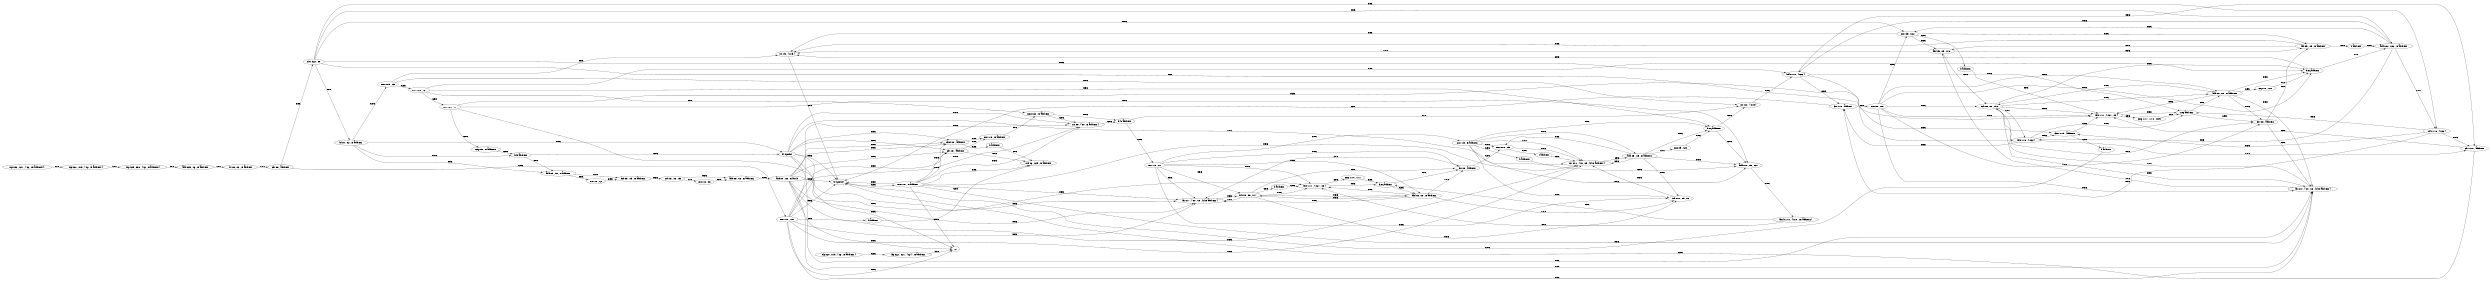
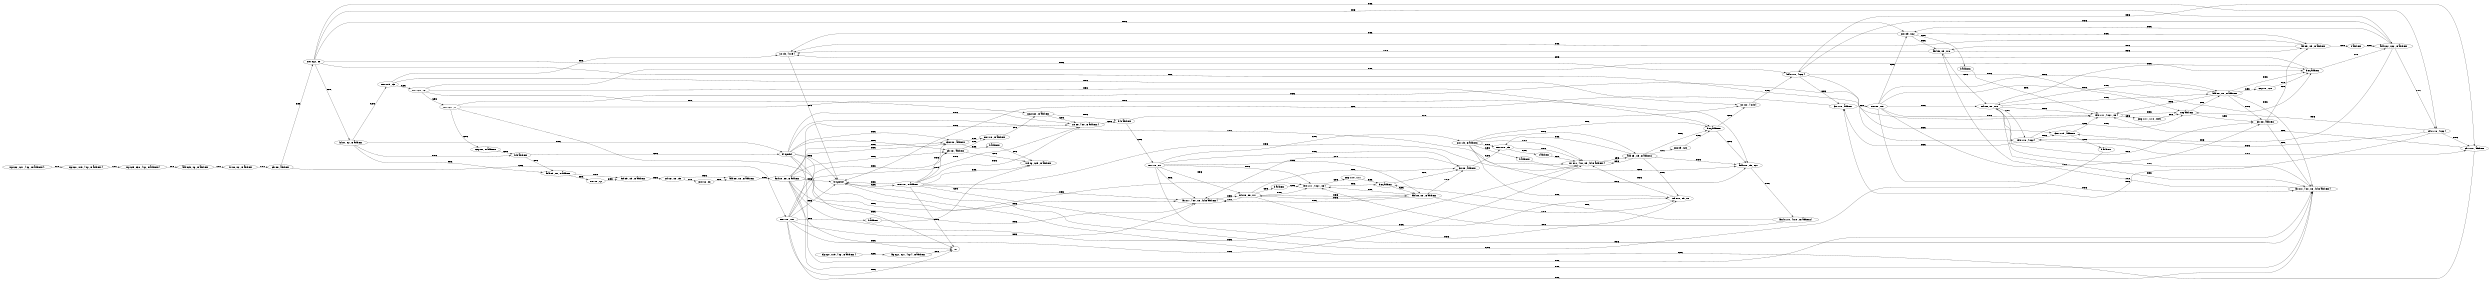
  digraph {
    rankdir=LR
    n1 [label="stp x22 , x21 , [ sp , #- address ]!"]
    n2 [label="stp x20 , x19 , [ sp , # address ]"]
    n3 [label="stp x29 , x30 , [ sp , # address ]"]
    n4 [label="add x29 , sp , # address"]
    n5 [label="lsr x8 , x2 , # address"]
    n6 [label="cbz x8 , address"]
    n7 [label="mov x22 , x0"]
    n8 [label="mov w0 , wzr"]
    n9 [label="lsl x0 , x2 , # address"]
    n10 [label="ldrb w10 , [ x22 ]"]
    n11 [label="mov x9 , x22"]
    n12 [label="add x22 , x22 , # address"]
    n13 [label="ldrb w10 , [ x22 ]"]
    n14 [label="ldrb w10 , [ x22 ]"]
    n15 [label="b address"]
    n16 [label="cbz x0 , address"]
    n17 [label="cbnz x0 , address"]
    n18 [label=ret]
    n19 [label="str x8 , [ x0 , # address ]"]
    n20 [label="bl symbol"]
    n21 [label="str x10 , [ x0 , x9 , lsl # address ]"]
    n22 [label="ldr x11 , [ x0 , x8 , lsl # address ]"]
    n23 [label="ldr x10 , [ x0 , x8 , lsl # address ]"]
    n24 [label="mov x19 , x3"]
    n25 [label="b.hi address"]
    n26 [label="bl symbol"]
    n27 [label="add x9 , x0 , # address"]
    n28 [label="cbz w10 , address"]
    n29 [label="b.eq address"]
    n30 [label="cbz w10 , address"]
    n31 [label="cbnz w15 , address"]
    n32 [label="str x9 , [ x19 ]"]
    n33 [label="b address"]
    n34 [label="add x9 , x9 , # address"]
    n35 [label="add x9 , x9 , x10"]
    n36 [label="sub sp , x29 , # address"]
    n37 [label="mov w8 , # address"]
    n38 [label="b address"]
    n39 [label="b.lo address"]
    n40 [label="mov w0 , # address"]
    n41 [label="add x9 , x9 , # address"]
    n42 [label="sub x8 , x8 , x11"]
    n43 [label="sub x8 , x8 , x10"]
    n44 [label="mov x20 , x2"]
    n45 [label="str xzr , [ x19 ]"]
    n46 [label="mov x8 , sp"]
    n47 [label="and x9 , x9 , # address"]
    n48 [label="mov x21 , x1"]
    n49 [label="cmp x20 , # address"]
    n50 [label="b.eq address"]
    n51 [label="b.eq address"]
    n52 [label="cmp x0 , # address"]
    n53 [label="add x10 , x9 , x21"]
    n54 [label="ldrb w11 , [ x21 , x8 ]"]
    n55 [label="ldrb w11 , [ x21 , x8 ]"]
    n56 [label="ldurb w10 , [ x10 , #- address ]"]
    n57 [label="cmp w11 , w10 , uxtb"]
    n58 [label="b.eq address"]
    n59 [label="cmp w10 , w11"]
    n60 [label="sub x8 , x8 , x9"]
    n61 [label="mov sp , x8"]
    n62 [label="add x8 , x8 , # address"]
-   n63 [label="and x0 , x8 , # ldurb"]
+   n63 [label="and x0 , x8 , # address"]
    n64 [label="ldp x20 , x19 , [ sp , # address ]"]
    n65 [label="ldp x22 , x21 , [ sp ] , # address"]
    n66 [label="mov x8 , xzr"]
    n67 [label="mov w9 , # address"]
    n68 [label="add x8 , x8 , # address"]
    n69 [label="sub x10 , x9 , x8"]
    n70 [label="cbz x8 , address"]
    n71 [label="b address"]
    n72 [label="mov x10 , x9"]
    n73 [label="b address"]
    n74 [label="mov x8 , xzr"]
    n75 [label="add x8 , x8 , # address"]
    n76 [label="cbz x8 , address"]
    n77 [label="b address"]
    n78 [label="cmp x8 , x20"]
    n79 [label="b address"]
    n80 [label="cmp x9 , x20"]
    n81 [label="b address"]
    n1 -> n2 [label=CFG]
    n2 -> n3 [label=CFG]
    n3 -> n4 [label=CFG]
    n4 -> n5 [label=CFG]
    n5 -> n6 [label=DFG]
    n6 -> n7 [label=CFG]
    n6 -> n8 [label=CFG]
    n7 -> n9 [label=CFG]
    n7 -> n10 [label=DFG]
    n7 -> n11 [label=DFG]
    n7 -> n12 [label=DFG]
    n7 -> n13 [label=DFG]
    n7 -> n14 [label=DFG]
    n8 -> n15 [label=CFG]
    n8 -> n16 [label=DFG]
    n8 -> n17 [label=DFG]
    n8 -> n18 [label=DFG]
    n8 -> n19 [label=DFG]
    n8 -> n20 [label=DFG]
    n8 -> n21 [label=DFG]
    n8 -> n22 [label=DFG]
    n8 -> n23 [label=DFG]
    n9 -> n24 [label=CFG]
    n9 -> n25 [label=DFG]
    n9 -> n26 [label=DFG]
    n9 -> n27 [label=DFG]
    n10 -> n28 [label=DFG]
    n10 -> n29 [label=DFG]
    n10 -> n30 [label=DFG]
    n10 -> n31 [label=DFG]
    n11 -> n32 [label=DFG]
    n11 -> n33 [label=CFG]
    n11 -> n34 [label=DFG]
    n11 -> n35 [label=DFG]
    n12 -> n10 [label=DFG]
    n12 -> n11 [label=DFG]
    n12 -> n13 [label=DFG]
    n12 -> n14 [label=DFG]
    n13 -> n28 [label=DFG]
    n13 -> n29 [label=DFG]
    n13 -> n30 [label=DFG]
    n13 -> n31 [label=DFG]
    n14 -> n28 [label=DFG]
    n14 -> n29 [label=DFG]
    n14 -> n30 [label=DFG]
    n14 -> n31 [label=DFG]
    n15 -> n36 [label=CFG]
    n16 -> n36 [label=CFG]
    n16 -> n37 [label=CFG]
    n17 -> n37 [label=CFG]
    n17 -> n38 [label=CFG]
    n19 -> n39 [label=CFG]
    n20 -> n40 [label=CFG]
    n21 -> n41 [label=CFG]
    n22 -> n42 [label=DFG]
    n23 -> n35 [label=DFG]
    n23 -> n43 [label=DFG]
    n24 -> n32 [label=DFG]
    n24 -> n44 [label=CFG]
    n24 -> n45 [label=DFG]
    n25 -> n26 [label=CFG]
    n25 -> n27 [label=CFG]
    n26 -> n16 [label=DFG]
    n26 -> n17 [label=DFG]
    n26 -> n18 [label=DFG]
    n26 -> n19 [label=DFG]
    n26 -> n20 [label=DFG]
    n26 -> n21 [label=DFG]
    n26 -> n22 [label=DFG]
    n26 -> n23 [label=DFG]
    n27 -> n46 [label=CFG]
    n27 -> n47 [label=DFG]
    n28 -> n20 [label=CFG]
    n28 -> n74 [label=CFG]
    n29 -> n75 [label=CFG]
    n29 -> n76 [label=CFG]
    n30 -> n20 [label=CFG]
    n30 -> n54 [label=CFG]
    n31 -> n54 [label=CFG]
    n31 -> n77 [label=CFG]
    n32 -> n20 [label=CFG]
    n33 -> n54 [label=CFG]
    n34 -> n32 [label=DFG]
    n34 -> n35 [label=DFG]
    n34 -> n81 [label=CFG]
    n35 -> n32 [label=DFG]
    n35 -> n34 [label=DFG]
    n35 -> n43 [label=CFG]
    n37 -> n49 [label=CFG]
    n38 -> n36 [label=CFG]
    n39 -> n45 [label=CFG]
    n39 -> n66 [label=CFG]
    n40 -> n16 [label=DFG]
    n40 -> n17 [label=DFG]
    n40 -> n18 [label=DFG]
    n40 -> n19 [label=DFG]
    n40 -> n20 [label=DFG]
    n40 -> n21 [label=DFG]
    n40 -> n22 [label=DFG]
    n40 -> n23 [label=DFG]
    n40 -> n36 [label=CFG]
    n41 -> n21 [label=DFG]
    n41 -> n51 [label=DFG]
    n41 -> n53 [label=DFG]
    n41 -> n69 [label=DFG]
    n41 -> n72 [label=DFG]
    n41 -> n80 [label=CFG]
    n42 -> n22 [label=DFG]
    n42 -> n55 [label=DFG]
    n42 -> n68 [label=DFG]
    n42 -> n69 [label=DFG]
    n42 -> n70 [label=DFG]
    n42 -> n73 [label=CFG]
    n43 -> n14 [label=CFG]
    n43 -> n23 [label=DFG]
    n43 -> n50 [label=DFG]
    n43 -> n54 [label=DFG]
    n43 -> n75 [label=DFG]
    n43 -> n76 [label=DFG]
    n44 -> n48 [label=CFG]
    n44 -> n49 [label=DFG]
    n44 -> n50 [label=DFG]
    n44 -> n51 [label=DFG]
    n45 -> n10 [label=CFG]
    n46 -> n47 [label=CFG]
    n47 -> n60 [label=DFG]
    n48 -> n52 [label=CFG]
    n48 -> n53 [label=DFG]
    n48 -> n54 [label=DFG]
    n48 -> n55 [label=DFG]
    n49 -> n19 [label=CFG]
    n49 -> n39 [label=DFG]
    n50 -> n12 [label=CFG]
    n50 -> n32 [label=CFG]
    n51 -> n45 [label=CFG]
    n51 -> n53 [label=CFG]
    n52 -> n25 [label=CFG]
    n53 -> n56 [label=DFG]
    n54 -> n29 [label=DFG]
    n54 -> n57 [label=CFG]
    n55 -> n58 [label=DFG]
    n55 -> n59 [label=CFG]
    n56 -> n55 [label=CFG]
    n56 -> n58 [label=DFG]
    n57 -> n29 [label=CFG]
    n58 -> n68 [label=CFG]
    n58 -> n70 [label=CFG]
    n59 -> n58 [label=CFG]
    n60 -> n61 [label=CFG]
    n60 -> n62 [label=DFG]
    n61 -> n62 [label=CFG]
    n62 -> n63 [label=DFG]
    n63 -> n16 [label=DFG]
    n63 -> n17 [label=DFG]
    n63 -> n18 [label=DFG]
    n63 -> n19 [label=DFG]
    n63 -> n20 [label=DFG]
    n63 -> n21 [label=DFG]
    n63 -> n22 [label=DFG]
    n63 -> n23 [label=DFG]
    n64 -> n65 [label=CFG]
    n65 -> n18 [label=CFG]
    n66 -> n22 [label=DFG]
    n66 -> n42 [label=DFG]
    n66 -> n55 [label=DFG]
    n66 -> n67 [label=CFG]
    n66 -> n68 [label=DFG]
    n66 -> n69 [label=DFG]
    n66 -> n70 [label=DFG]
    n67 -> n21 [label=DFG]
    n67 -> n41 [label=DFG]
    n67 -> n51 [label=DFG]
    n67 -> n53 [label=DFG]
    n67 -> n69 [label=DFG]
    n67 -> n71 [label=CFG]
    n67 -> n72 [label=DFG]
    n68 -> n22 [label=DFG]
    n68 -> n42 [label=DFG]
    n68 -> n55 [label=DFG]
    n68 -> n69 [label=DFG]
    n68 -> n70 [label=DFG]
    n69 -> n21 [label=DFG]
    n70 -> n22 [label=CFG]
    n70 -> n72 [label=CFG]
    n71 -> n53 [label=CFG]
    n72 -> n21 [label=DFG]
    n72 -> n79 [label=CFG]
    n73 -> n55 [label=CFG]
    n74 -> n11 [label=CFG]
    n74 -> n23 [label=DFG]
    n74 -> n43 [label=DFG]
    n74 -> n50 [label=DFG]
    n74 -> n54 [label=DFG]
    n74 -> n75 [label=DFG]
    n74 -> n76 [label=DFG]
    n75 -> n23 [label=DFG]
    n75 -> n43 [label=DFG]
    n75 -> n50 [label=DFG]
    n75 -> n54 [label=DFG]
    n75 -> n76 [label=DFG]
    n75 -> n78 [label=CFG]
    n76 -> n23 [label=CFG]
    n76 -> n34 [label=CFG]
    n77 -> n20 [label=CFG]
    n78 -> n50 [label=CFG]
    n79 -> n21 [label=CFG]
    n80 -> n51 [label=CFG]
    n81 -> n12 [label=CFG]
  }
